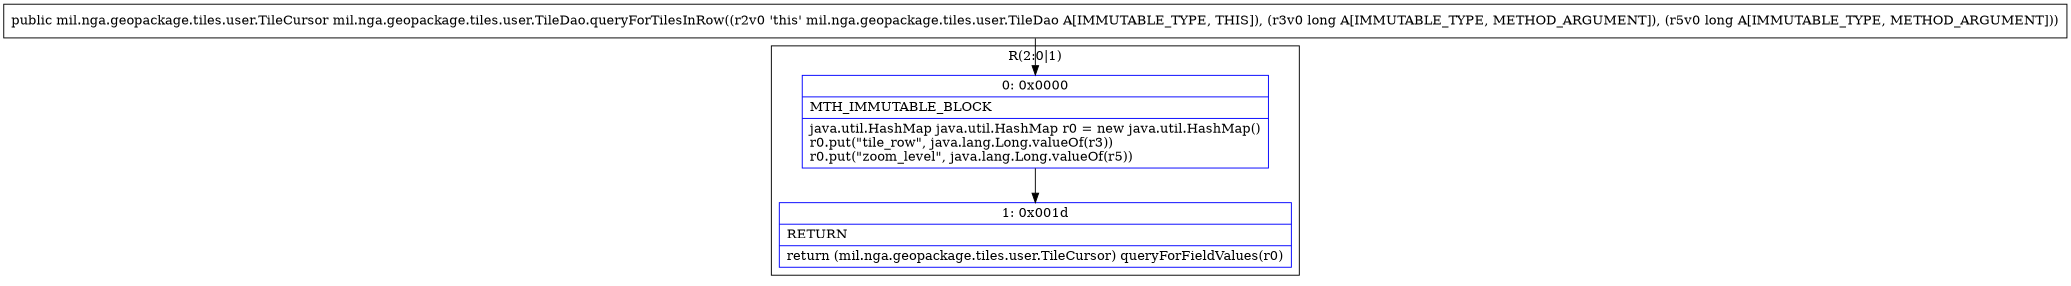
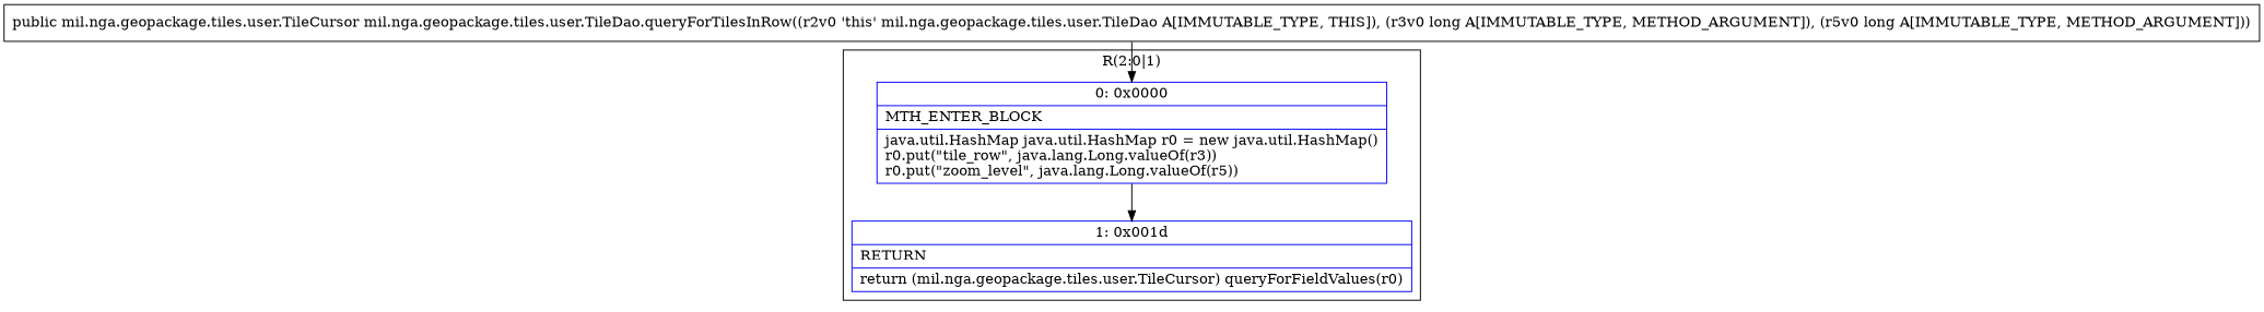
  digraph {
    node [color=blue shape=record]
-   n1 [label="{0\:\ 0x0000|MTH_IMMUTABLE_BLOCK\l|java.util.HashMap java.util.HashMap r0 = new java.util.HashMap()\lr0.put(\"tile_row\", java.lang.Long.valueOf(r3))\lr0.put(\"zoom_level\", java.lang.Long.valueOf(r5))\l}"]
+   n1 [label="{0\:\ 0x0000|MTH_ENTER_BLOCK\l|java.util.HashMap java.util.HashMap r0 = new java.util.HashMap()\lr0.put(\"tile_row\", java.lang.Long.valueOf(r3))\lr0.put(\"zoom_level\", java.lang.Long.valueOf(r5))\l}"]
    n2 [label="{1\:\ 0x001d|RETURN\l|return (mil.nga.geopackage.tiles.user.TileCursor) queryForFieldValues(r0)\l}"]
    n3 [label="{public mil.nga.geopackage.tiles.user.TileCursor mil.nga.geopackage.tiles.user.TileDao.queryForTilesInRow((r2v0 'this' mil.nga.geopackage.tiles.user.TileDao A[IMMUTABLE_TYPE, THIS]), (r3v0 long A[IMMUTABLE_TYPE, METHOD_ARGUMENT]), (r5v0 long A[IMMUTABLE_TYPE, METHOD_ARGUMENT])) }" color=""]
    subgraph cluster_1 {
      label="R(2:0|1)"
      n1
      n2
    }
    n1 -> n2
    n3 -> n1
  }
